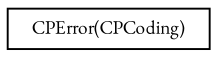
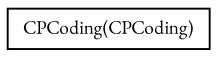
  digraph {
    rankdir=LR
    fontname="EB Garamond"
-   n1 [color=black fillcolor=white fontname="EB Garamond" fontsize=10 height=0.2 label="CPError(CPCoding)" shape=record style=filled width=0.4]
+   n1 [color=black fillcolor=white fontname="EB Garamond" fontsize=10 height=0.2 label="CPCoding(CPCoding)" shape=record style=filled width=0.4]
  }
